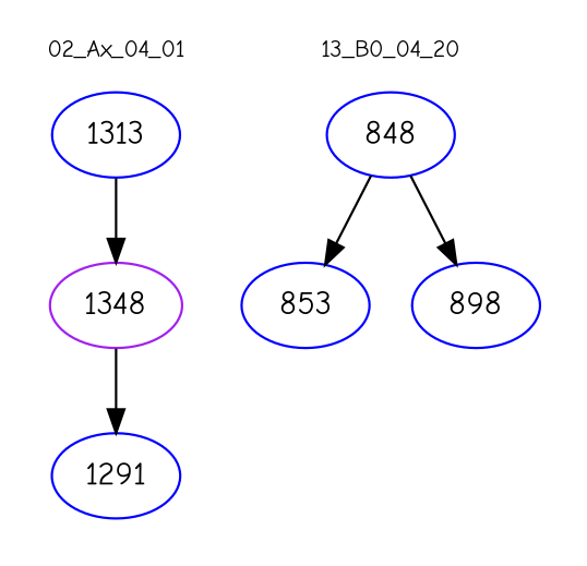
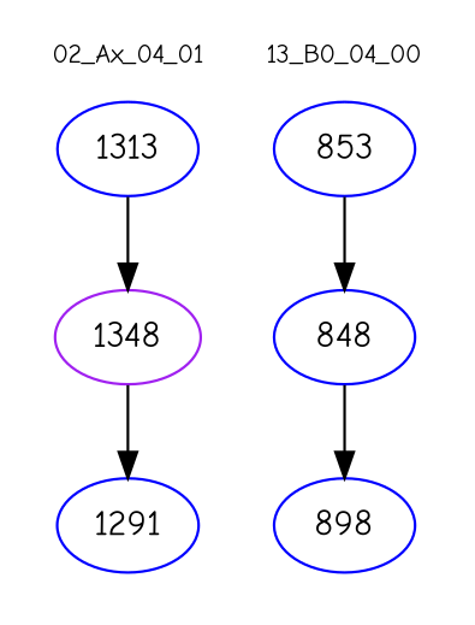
  digraph {
    fontname="Comic Neue"
    node [color=blue fontname="Comic Neue"]
    edge [color=black fontname="Comic Neue"]
    n1 [label=1313]
    n2 [color=purple label=1348]
    n3 [label=1291]
    n4 [label=853]
    n5 [label=848]
    n6 [label=898]
    subgraph cluster_1 {
      color=white
      fontsize=10
      label="02_Ax_04_01"
      n1
      n2
      n3
    }
    subgraph cluster_2 {
      color=white
      fontsize=10
-     label="13_B0_04_20"
+     label="13_B0_04_00"
      n4
      n5
      n6
    }
    n1 -> n2
    n2 -> n3
-   n5 -> n4
+   n4 -> n5
    n5 -> n6
  }
